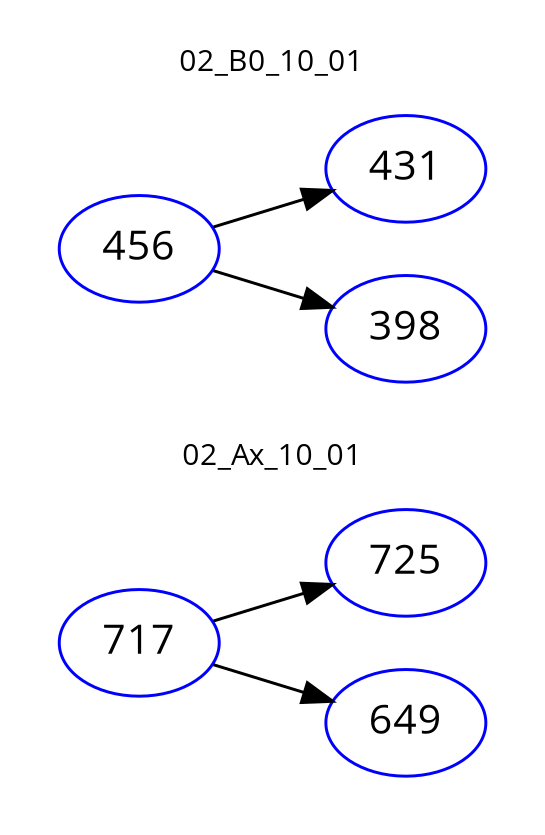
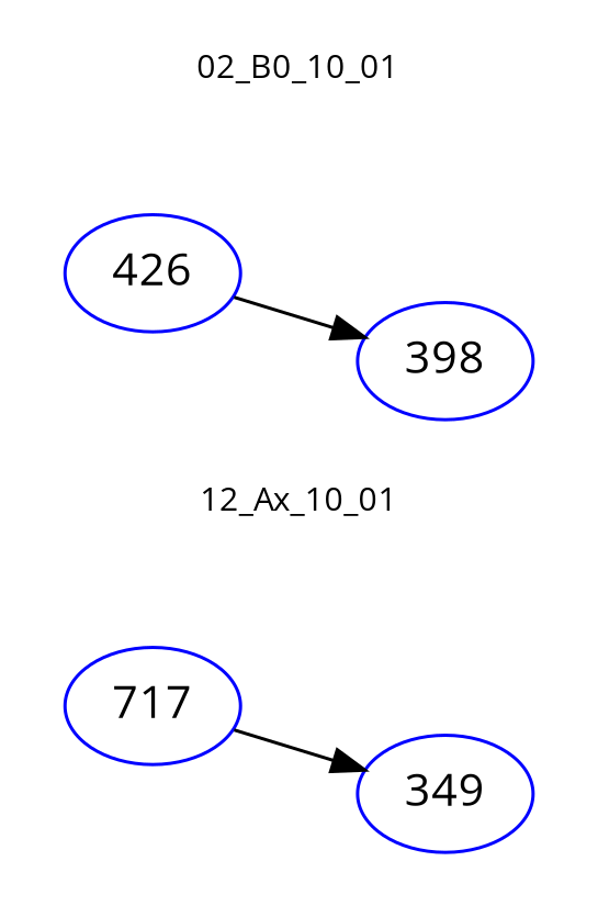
  digraph {
    fontname="Open Sans"
    rankdir=LR
    node [color=blue fontname="Open Sans"]
    edge [color=black fontname="Open Sans"]
    n1 [label=717]
-   n2 [label=649]
-   n3 [label=725]
-   n4 [label=456]
+   n2 [label=349]
+   n4 [label=426]
    n5 [label=398]
-   n6 [label=431]
    subgraph cluster_1 {
      color=white
      fontsize=10
-     label="02_Ax_10_01"
+     label="12_Ax_10_01"
      n1
      n2
-     n3
    }
    subgraph cluster_2 {
      color=white
      fontsize=10
      label="02_B0_10_01"
      n4
      n5
-     n6
    }
    n1 -> n2
-   n1 -> n3
    n4 -> n5
-   n4 -> n6
  }
